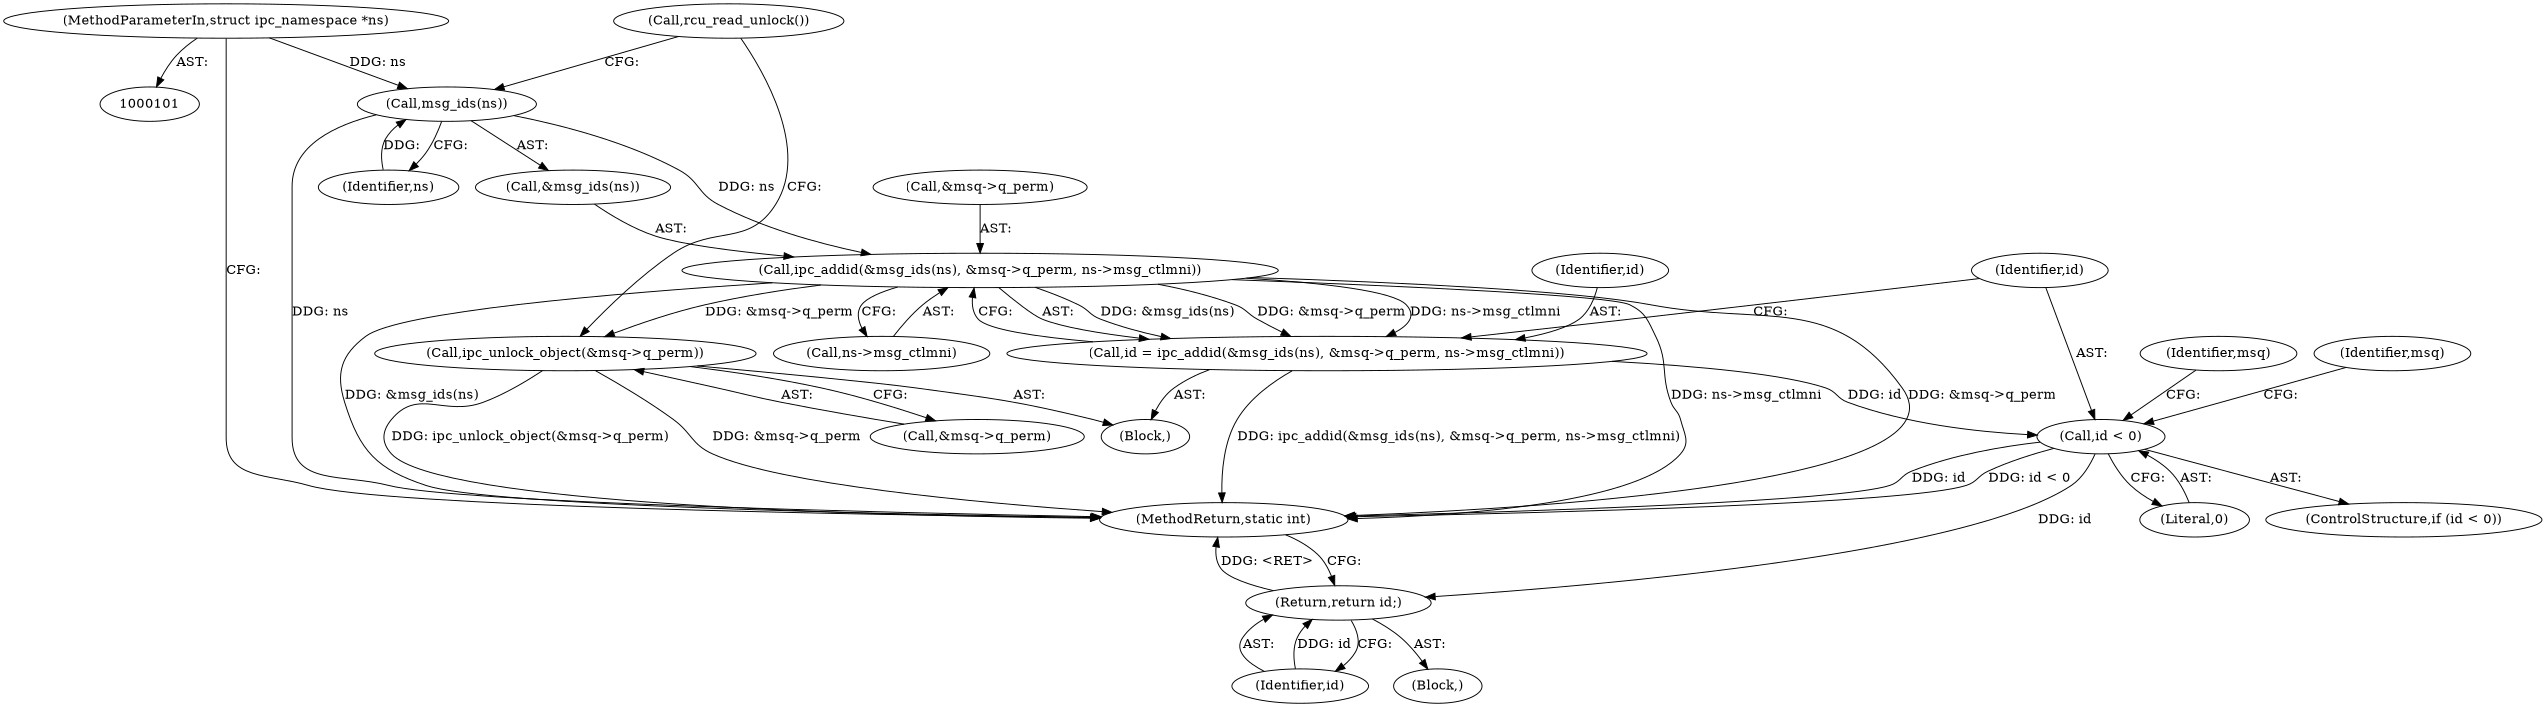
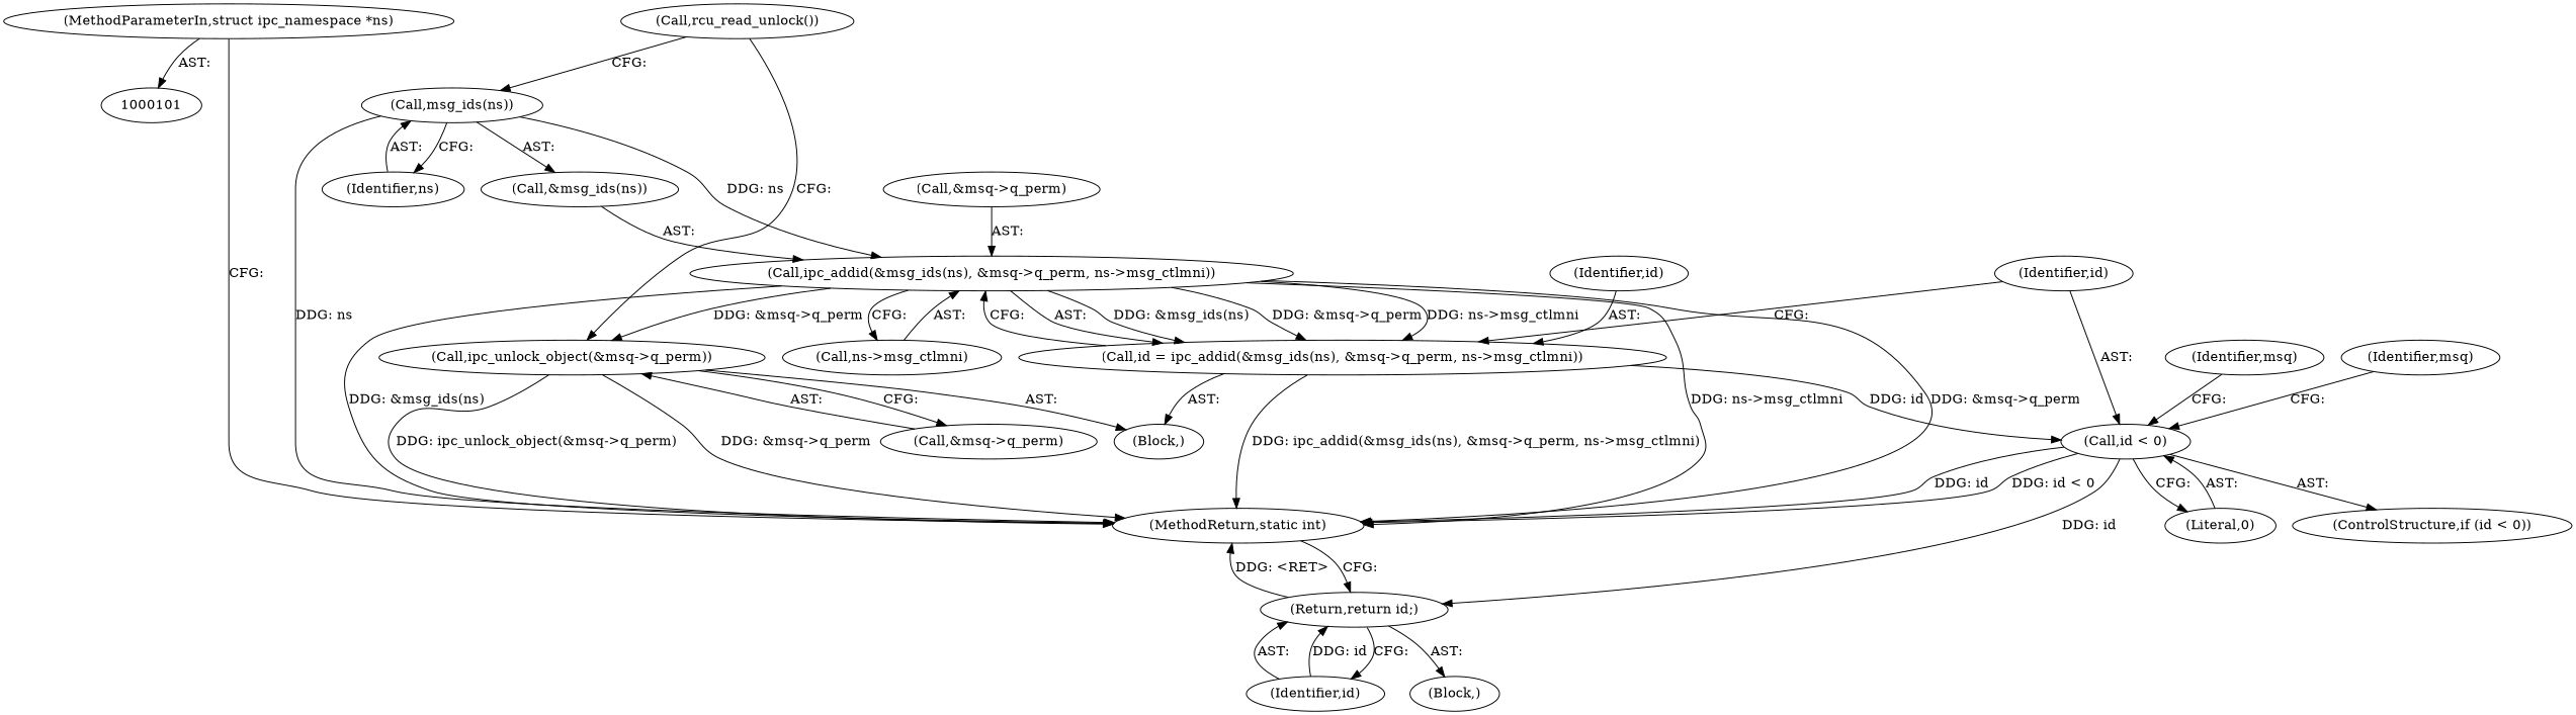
  digraph {
    n1 [label="(MethodParameterIn,struct ipc_namespace *ns)"]
    n2 [label="(Call,msg_ids(ns))"]
    n3 [label="(MethodReturn,static int)"]
    1000101
    n5 [label="(Call,ipc_addid(&msg_ids(ns), &msq->q_perm, ns->msg_ctlmni))"]
    n6 [label="(Identifier,ns)"]
    n7 [label="(Call,&msg_ids(ns))"]
    n8 [label="(Return,return id;)"]
    n9 [label="(Call,id = ipc_addid(&msg_ids(ns), &msq->q_perm, ns->msg_ctlmni))"]
    n10 [label="(Call,ipc_unlock_object(&msq->q_perm))"]
    n11 [label="(Call,ns->msg_ctlmni)"]
    n12 [label="(Call,id < 0)"]
    n13 [label="(Block,)"]
    n14 [label="(Call,&msq->q_perm)"]
    n15 [label="(Literal,0)"]
    n16 [label="(ControlStructure,if (id < 0))"]
    n17 [label="(Identifier,id)"]
    n18 [label="(Block,)"]
    n19 [label="(Call,rcu_read_unlock())"]
    n20 [label="(Identifier,msq)"]
    n21 [label="(Identifier,id)"]
    n22 [label="(Identifier,msq)"]
    n23 [label="(Call,&msq->q_perm)"]
    n24 [label="(Identifier,id)"]
-   n1 -> n2 [label="DDG: ns"]
    n1 -> n3 [label="CFG: "]
    n1 -> 1000101 [label="AST: "]
    n2 -> n3 [label="DDG: ns"]
    n2 -> n5 [label="DDG: ns"]
    n2 -> n6 [label="CFG: "]
    n2 -> n7 [label="AST: "]
    n3 -> n8 [label="CFG: "]
    n5 -> n3 [label="DDG: ns->msg_ctlmni"]
    n5 -> n3 [label="DDG: &msq->q_perm"]
    n5 -> n3 [label="DDG: &msg_ids(ns)"]
    n5 -> n9 [label="AST: "]
    n5 -> n9 [label="DDG: &msg_ids(ns)"]
    n5 -> n9 [label="DDG: &msq->q_perm"]
    n5 -> n9 [label="DDG: ns->msg_ctlmni"]
    n5 -> n10 [label="DDG: &msq->q_perm"]
    n5 -> n11 [label="CFG: "]
-   n6 -> n2 [label="DDG: "]
+   n6 -> n2 [label="AST: "]
    n7 -> n5 [label="AST: "]
    n8 -> n3 [label="DDG: <RET>"]
    n8 -> n17 [label="CFG: "]
    n8 -> n18 [label="AST: "]
    n9 -> n3 [label="DDG: ipc_addid(&msg_ids(ns), &msq->q_perm, ns->msg_ctlmni)"]
    n9 -> n5 [label="CFG: "]
    n9 -> n12 [label="DDG: id"]
    n9 -> n13 [label="AST: "]
    n10 -> n3 [label="DDG: &msq->q_perm"]
    n10 -> n3 [label="DDG: ipc_unlock_object(&msq->q_perm)"]
    n10 -> n13 [label="AST: "]
    n10 -> n14 [label="CFG: "]
    n11 -> n5 [label="AST: "]
    n12 -> n3 [label="DDG: id"]
    n12 -> n3 [label="DDG: id < 0"]
    n12 -> n8 [label="DDG: id"]
    n12 -> n15 [label="CFG: "]
    n12 -> n16 [label="AST: "]
    n14 -> n10 [label="AST: "]
    n15 -> n12 [label="AST: "]
    n17 -> n8 [label="AST: "]
    n17 -> n8 [label="DDG: id"]
    n19 -> n2 [label="CFG: "]
    n19 -> n10 [label="CFG: "]
    n20 -> n12 [label="CFG: "]
    n21 -> n9 [label="CFG: "]
    n21 -> n12 [label="AST: "]
    n22 -> n12 [label="CFG: "]
    n23 -> n5 [label="AST: "]
    n24 -> n9 [label="AST: "]
  }
